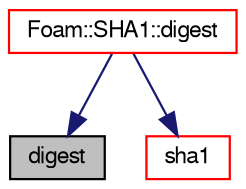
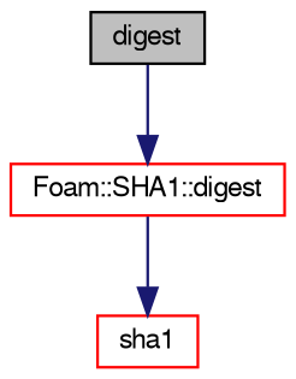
  digraph {
    rankdir=TB
    node [color=red fontname=FreeSans fontsize=10 shape=record]
    edge [color=midnightblue fontname=FreeSans fontsize=10 labelfontname=FreeSans labelfontsize=10 style=solid]
    n1 [color=black fillcolor=grey75 fontcolor=black height=0.2 label=digest style=filled width=0.4]
    n2 [height=0.2 label="Foam::SHA1::digest" width=0.4]
    n3 [height=0.2 label=sha1 width=0.4]
-   n2 -> n1
+   n1 -> n2
    n2 -> n3
  }
